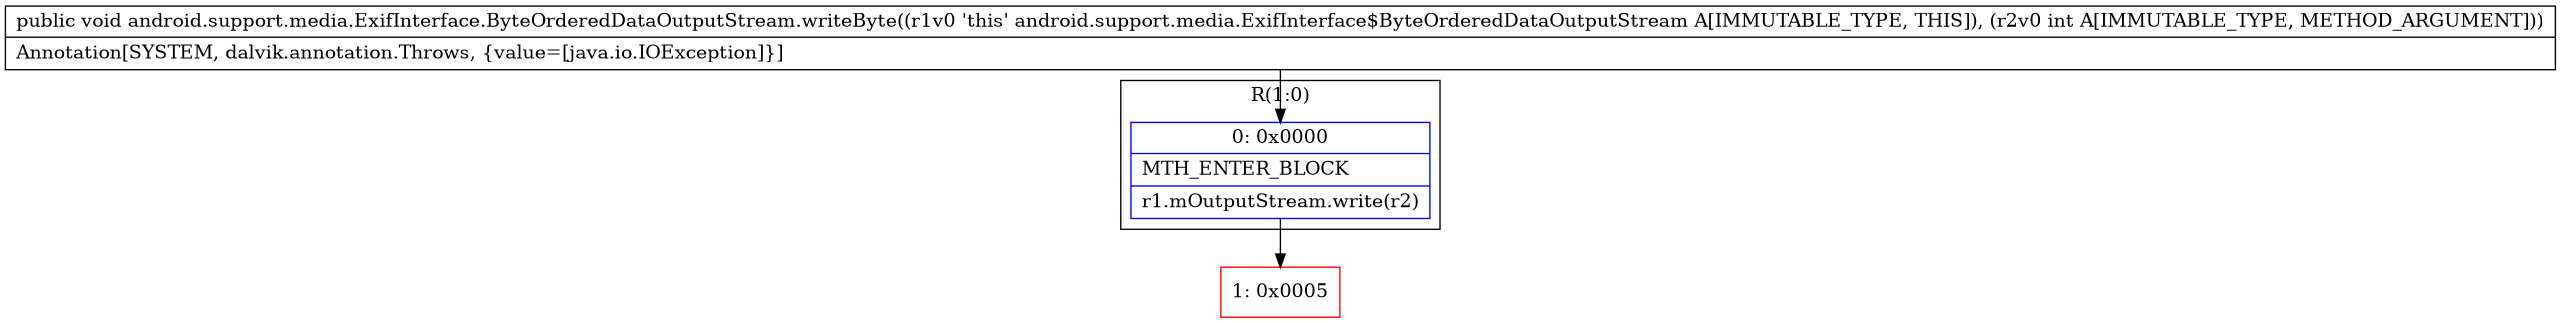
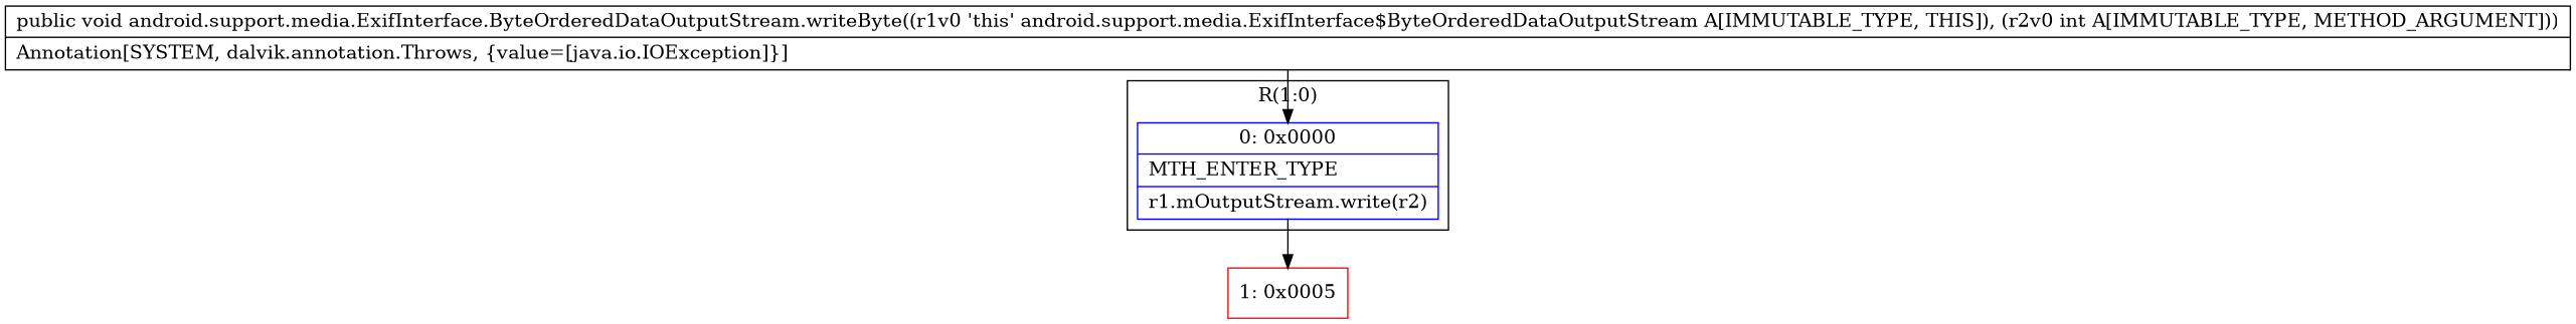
  digraph {
    node [shape=record]
-   n1 [color=blue label="{0\:\ 0x0000|MTH_ENTER_BLOCK\l|r1.mOutputStream.write(r2)\l}"]
+   n1 [color=blue label="{0\:\ 0x0000|MTH_ENTER_TYPE\l|r1.mOutputStream.write(r2)\l}"]
    n2 [color=red label="{1\:\ 0x0005}"]
    n3 [label="{public void android.support.media.ExifInterface.ByteOrderedDataOutputStream.writeByte((r1v0 'this' android.support.media.ExifInterface$ByteOrderedDataOutputStream A[IMMUTABLE_TYPE, THIS]), (r2v0 int A[IMMUTABLE_TYPE, METHOD_ARGUMENT]))  | Annotation[SYSTEM, dalvik.annotation.Throws, \{value=[java.io.IOException]\}]\l}"]
    subgraph cluster_1 {
      label="R(1:0)"
      n1
    }
    n1 -> n2
    n3 -> n1
  }
